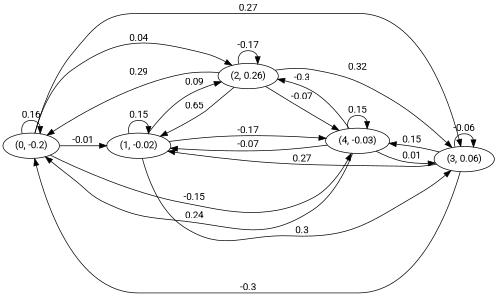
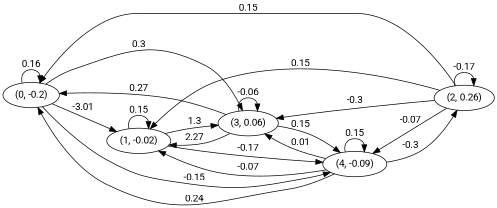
  digraph {
    fontname=Roboto
    rankdir=LR
    node [fontname=Roboto]
    edge [fontname=Roboto]
    n1 [label="(0, -0.2)"]
    n2 [label="(1, -0.02)"]
    n3 [label="(2, 0.26)"]
    n4 [label="(3, 0.06)"]
-   n5 [label="(4, -0.03)"]
+   n5 [label="(4, -0.09)"]
    n1 -> n1 [label=0.16]
-   n1 -> n2 [label=-0.01]
-   n1 -> n3 [label=0.04]
-   n1 -> n4 [label=0.27]
+   n1 -> n2 [label=-3.01]
+   n1 -> n4 [label=0.3]
    n1 -> n5 [label=-0.15]
    n2 -> n2 [label=0.15]
-   n2 -> n3 [label=0.09]
-   n2 -> n4 [label=0.3]
+   n2 -> n4 [label=1.3]
    n2 -> n5 [label=-0.17]
-   n3 -> n1 [label=0.29]
-   n3 -> n2 [label=0.65]
+   n3 -> n1 [label=0.15]
+   n3 -> n2 [label=0.15]
    n3 -> n3 [label=-0.17]
-   n3 -> n4 [label=0.32]
+   n3 -> n4 [label=-0.3]
    n3 -> n5 [label=-0.07]
-   n4 -> n1 [label=-0.3]
-   n4 -> n2 [label=0.27]
+   n4 -> n1 [label=0.27]
+   n4 -> n2 [label=2.27]
    n4 -> n4 [label=-0.06]
    n4 -> n5 [label=0.15]
    n5 -> n1 [label=0.24]
    n5 -> n2 [label=-0.07]
    n5 -> n3 [label=-0.3]
    n5 -> n4 [label=0.01]
    n5 -> n5 [label=0.15]
  }
